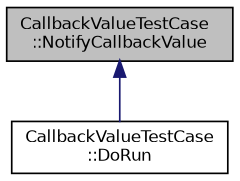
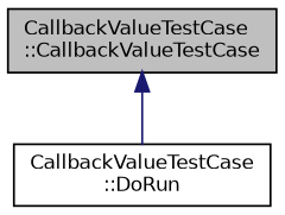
  digraph {
    rankdir=TB
    node [color=black fontname=Helvetica fontsize=10 shape=record style=filled]
-   n1 [fillcolor=grey75 fontcolor=black height=0.2 label="CallbackValueTestCase\l::NotifyCallbackValue" width=0.4]
+   n1 [fillcolor=grey75 fontcolor=black height=0.2 label="CallbackValueTestCase\l::CallbackValueTestCase" width=0.4]
    n2 [fillcolor=white height=0.2 label="CallbackValueTestCase\l::DoRun" width=0.4]
    n1 -> n2 [color=midnightblue dir=back fontname=Helvetica fontsize=10 labelfontname=Helvetica labelfontsize=10 style=solid]
  }
